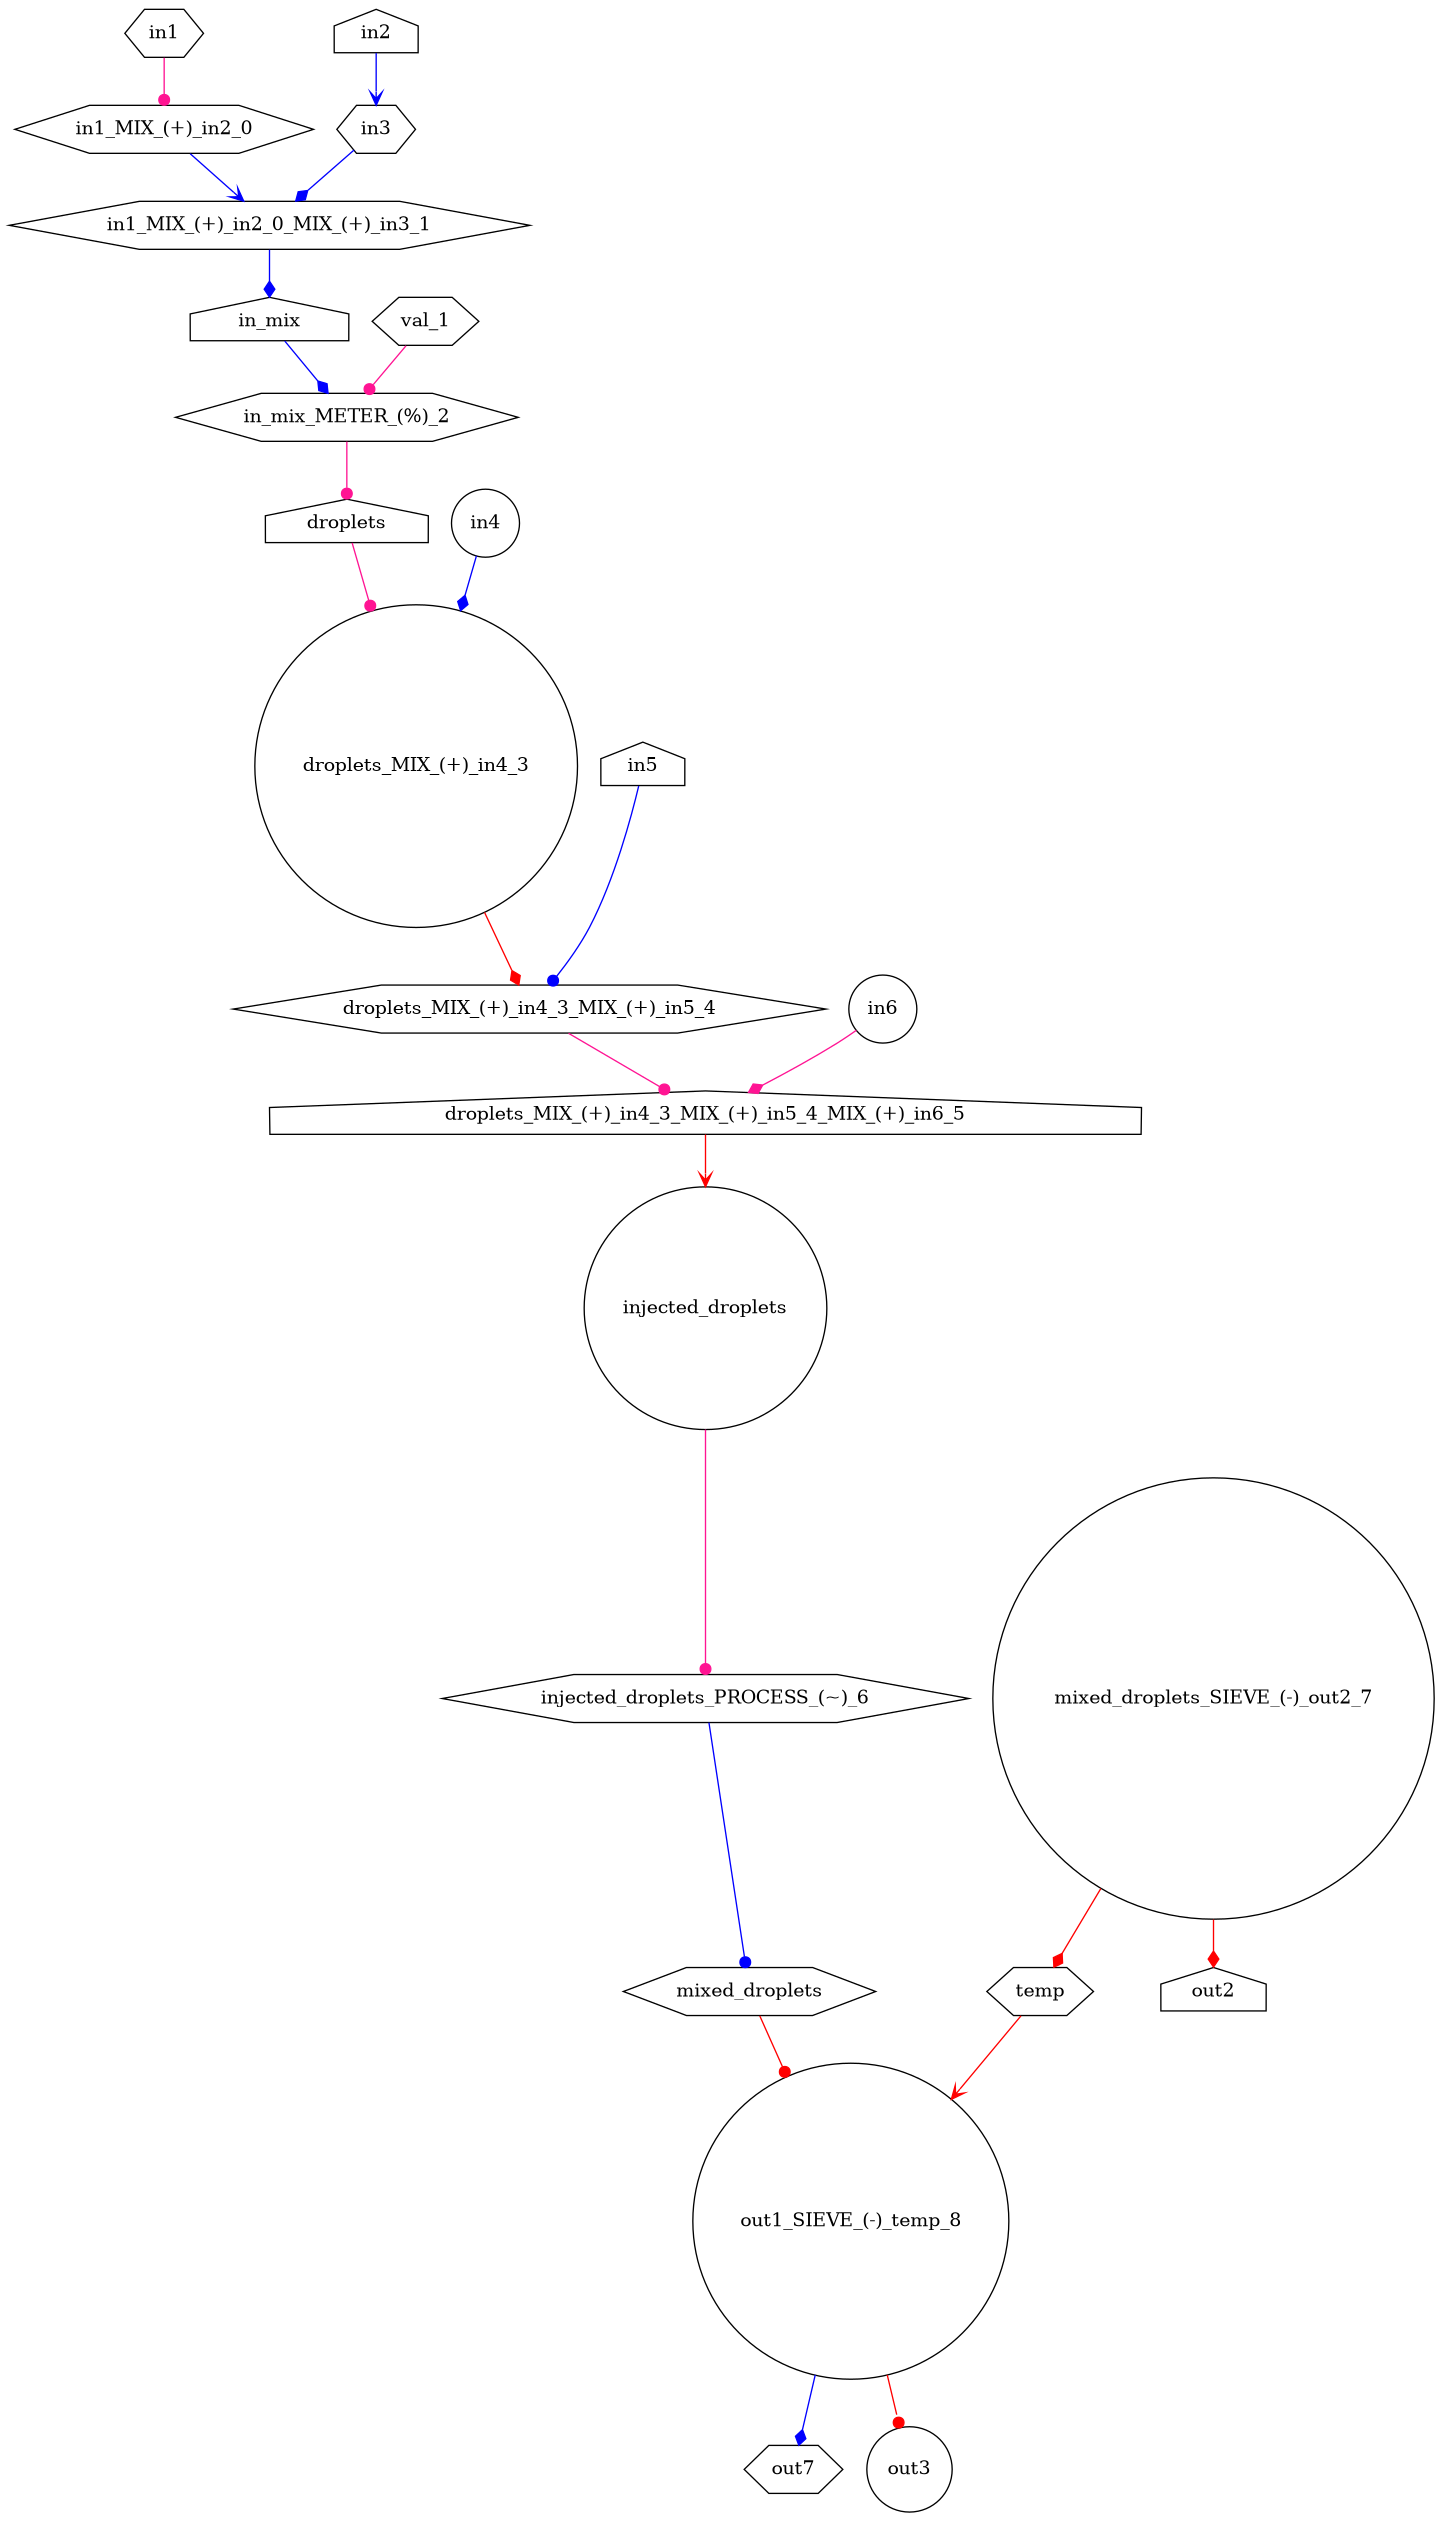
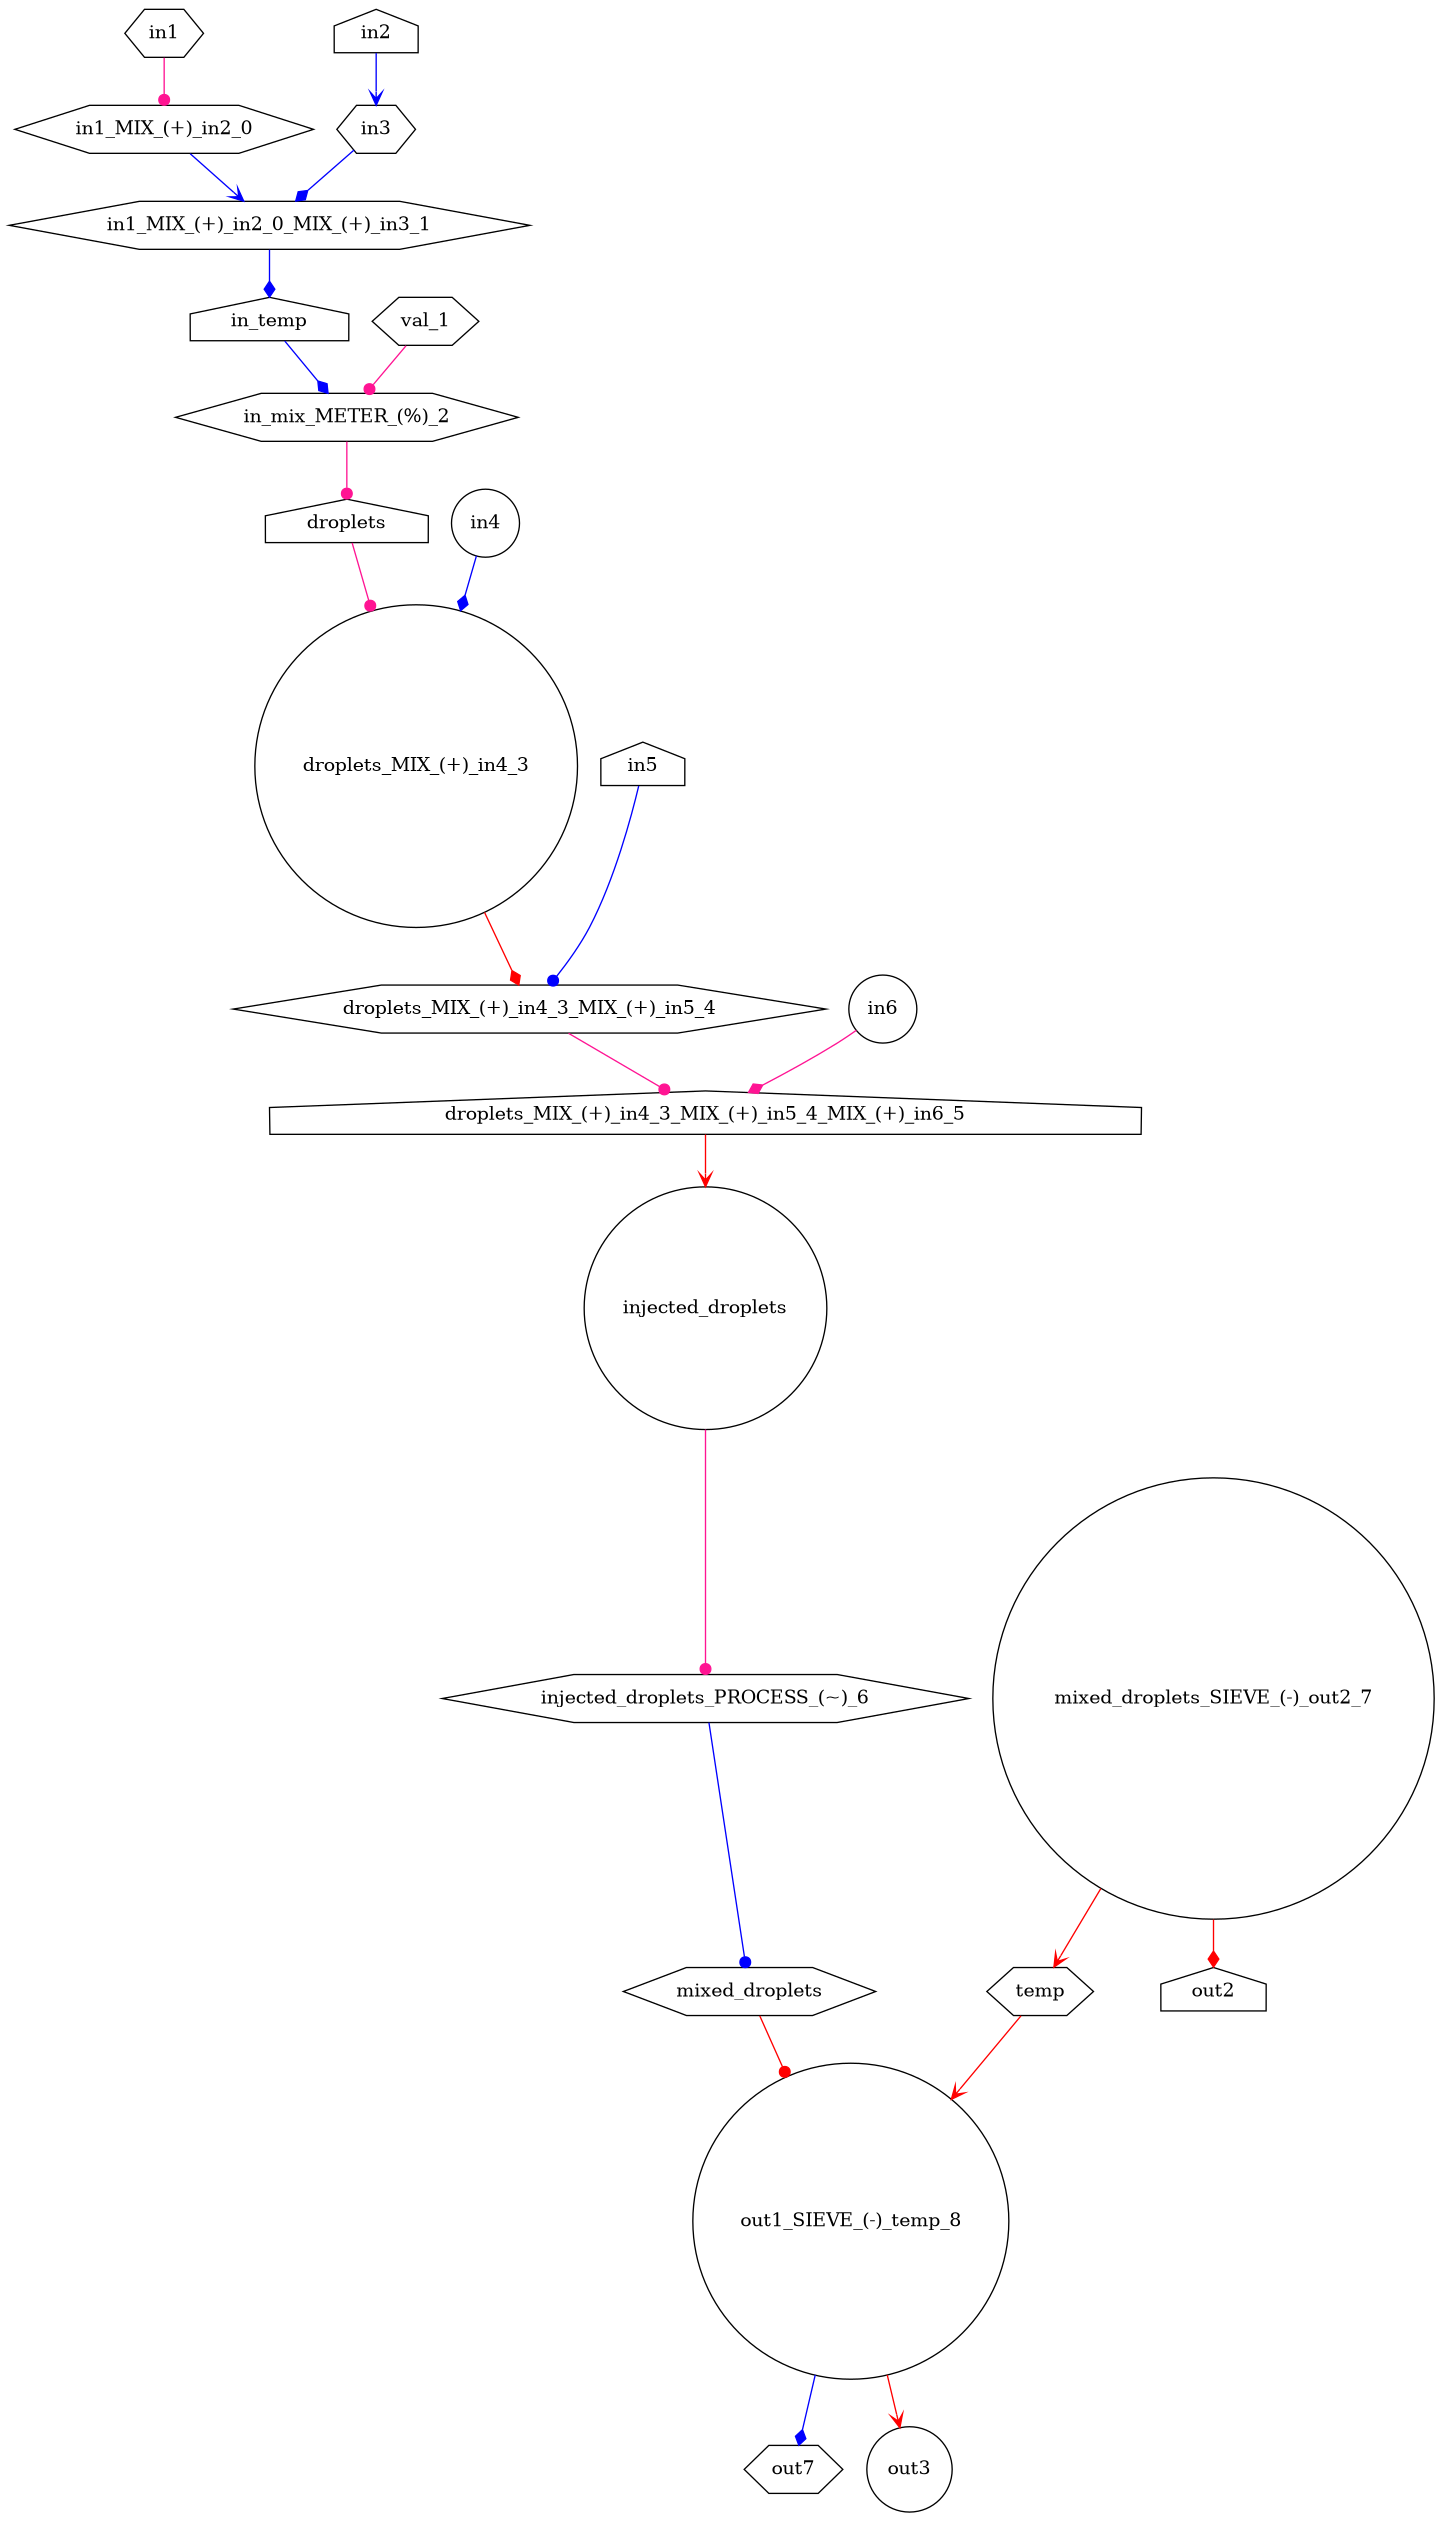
  strict digraph {
    node [shape=hexagon]
    edge [arrowhead=dot color=blue]
    in1
    "in1_MIX_(+)_in2_0"
    "in1_MIX_(+)_in2_0_MIX_(+)_in3_1"
-   in_mix [shape=house]
+   in_mix [shape=house label=in_temp]
    in2 [shape=house]
    in3
    "in_mix_METER_(%)_2"
    in4 [shape=circle]
    "droplets_MIX_(+)_in4_3" [shape=circle]
    "droplets_MIX_(+)_in4_3_MIX_(+)_in5_4"
    "droplets_MIX_(+)_in4_3_MIX_(+)_in5_4_MIX_(+)_in6_5" [shape=house]
    in5 [shape=house]
    injected_droplets [shape=circle]
    in6 [shape=circle]
    "injected_droplets_PROCESS_(~)_6"
    droplets [shape=house]
    val_1
    mixed_droplets
    "out1_SIEVE_(-)_temp_8" [shape=circle]
    "mixed_droplets_SIEVE_(-)_out2_7" [shape=circle]
    temp
    out2 [shape=house]
    n23 [label=out7]
    out3 [shape=circle]
    in1 -> "in1_MIX_(+)_in2_0" [color=deeppink]
    "in1_MIX_(+)_in2_0" -> "in1_MIX_(+)_in2_0_MIX_(+)_in3_1" [arrowhead=vee]
    "in1_MIX_(+)_in2_0_MIX_(+)_in3_1" -> in_mix [arrowhead=diamond]
    in_mix -> "in_mix_METER_(%)_2" [arrowhead=diamond]
    in2 -> in3 [arrowhead=vee]
    in3 -> "in1_MIX_(+)_in2_0_MIX_(+)_in3_1" [arrowhead=diamond]
    "in_mix_METER_(%)_2" -> droplets [color=deeppink]
    in4 -> "droplets_MIX_(+)_in4_3" [arrowhead=diamond]
    "droplets_MIX_(+)_in4_3" -> "droplets_MIX_(+)_in4_3_MIX_(+)_in5_4" [arrowhead=diamond color=red]
    "droplets_MIX_(+)_in4_3_MIX_(+)_in5_4" -> "droplets_MIX_(+)_in4_3_MIX_(+)_in5_4_MIX_(+)_in6_5" [color=deeppink]
    "droplets_MIX_(+)_in4_3_MIX_(+)_in5_4_MIX_(+)_in6_5" -> injected_droplets [arrowhead=vee color=red]
    in5 -> "droplets_MIX_(+)_in4_3_MIX_(+)_in5_4"
    injected_droplets -> "injected_droplets_PROCESS_(~)_6" [color=deeppink]
    in6 -> "droplets_MIX_(+)_in4_3_MIX_(+)_in5_4_MIX_(+)_in6_5" [arrowhead=diamond color=deeppink]
    "injected_droplets_PROCESS_(~)_6" -> mixed_droplets
    droplets -> "droplets_MIX_(+)_in4_3" [color=deeppink]
    val_1 -> "in_mix_METER_(%)_2" [color=deeppink]
    mixed_droplets -> "out1_SIEVE_(-)_temp_8" [color=red]
    "out1_SIEVE_(-)_temp_8" -> n23 [arrowhead=diamond]
-   "out1_SIEVE_(-)_temp_8" -> out3 [color=red]
-   "mixed_droplets_SIEVE_(-)_out2_7" -> temp [arrowhead=diamond color=red]
+   "out1_SIEVE_(-)_temp_8" -> out3 [arrowhead=vee color=red]
+   "mixed_droplets_SIEVE_(-)_out2_7" -> temp [arrowhead=vee color=red]
    "mixed_droplets_SIEVE_(-)_out2_7" -> out2 [arrowhead=diamond color=red]
    temp -> "out1_SIEVE_(-)_temp_8" [arrowhead=vee color=red]
  }
